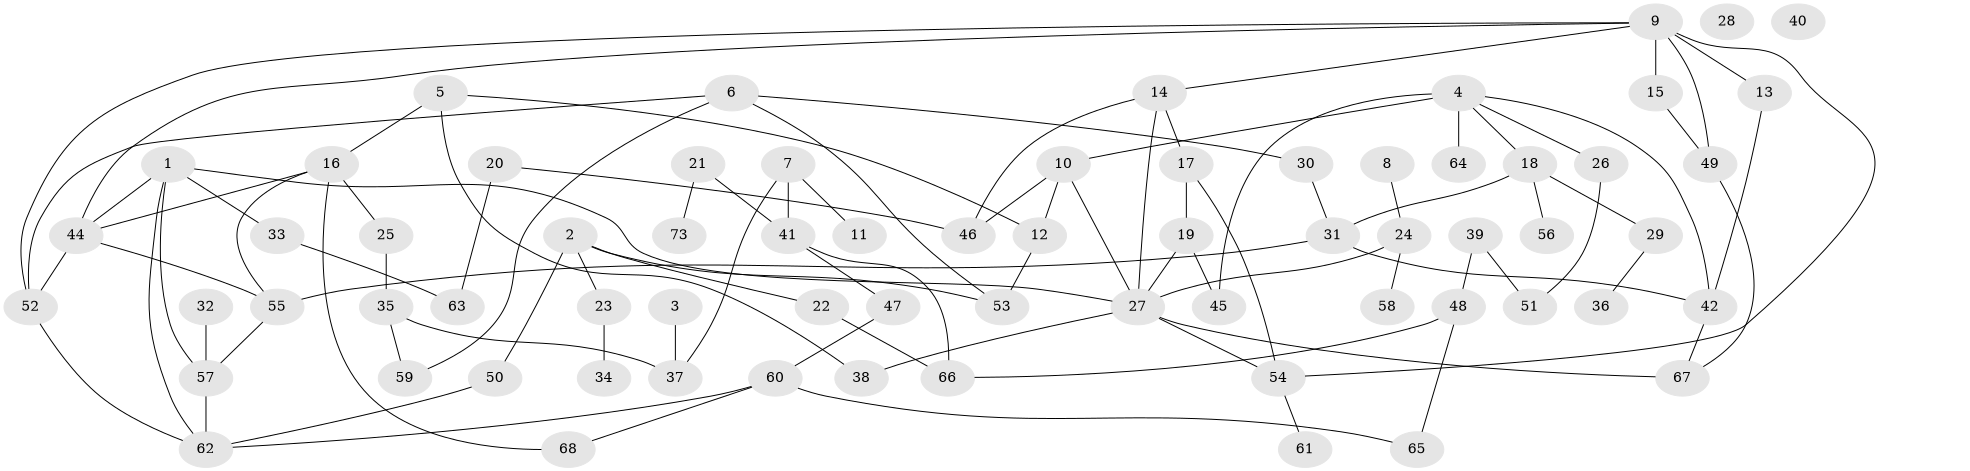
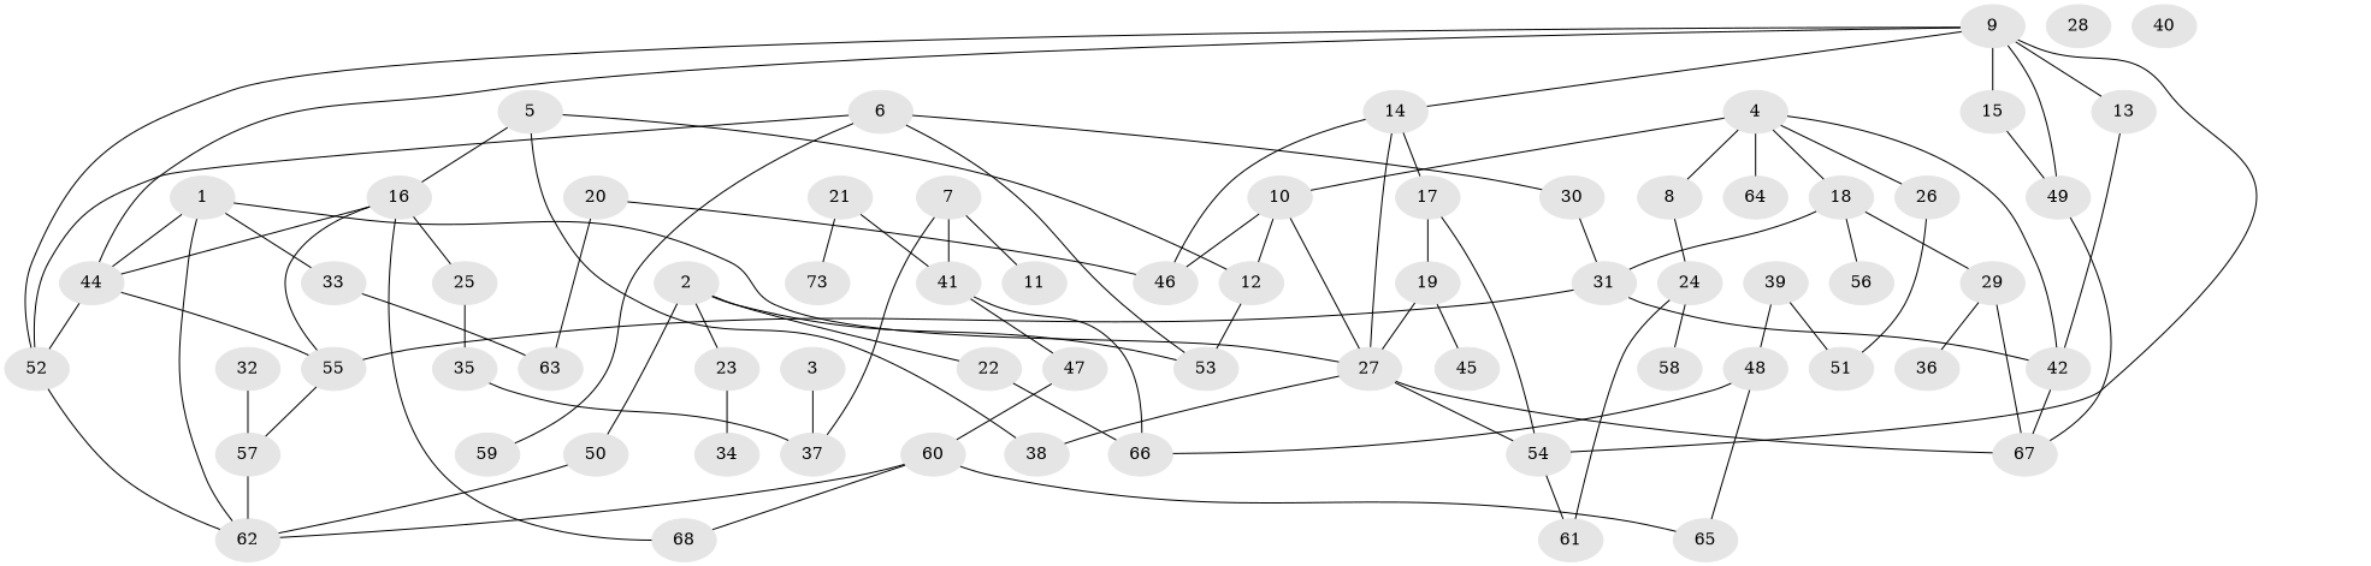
  graph {
    node [color=gray90 style=filled]
    1
    27
    33
    44
    57
    62
    38
    54
    67
    63
    52
    55
    2
    22
    23
    50
    53
    66
    34
    3
    37
    4
    10
    18
    26
    42
    45
    64
    12
    46
    29
    31
    56
    51
    5
    16
    68
    25
    6
    30
    59
    7
    11
    41
    47
    8
    24
    58
    61
    9
    13
    14
    15
    49
    17
    19
    35
    36
    20
    21
    n61 [label=73]
    28
    32
    39
    48
    65
    40
    60
    1 -- 27
    1 -- 33
    1 -- 44
-   1 -- 57
    1 -- 62
    27 -- 38
    27 -- 54
    27 -- 67
    33 -- 63
    44 -- 52
    44 -- 55
    57 -- 62
    54 -- 61
    52 -- 62
    55 -- 57
    2 -- 22
    2 -- 23
    2 -- 50
    2 -- 53
    22 -- 66
    23 -- 34
    50 -- 62
    3 -- 37
    4 -- 10
    4 -- 18
    4 -- 26
    4 -- 42
-   4 -- 45
+   4 -- 8
    4 -- 64
    10 -- 27
    10 -- 12
    10 -- 46
    18 -- 29
    18 -- 31
    18 -- 56
    26 -- 51
    42 -- 67
    12 -- 53
+   29 -- 67
    29 -- 36
    31 -- 55
    31 -- 42
    5 -- 38
    5 -- 12
    5 -- 16
    16 -- 44
    16 -- 55
    16 -- 68
    16 -- 25
    25 -- 35
    6 -- 52
    6 -- 53
    6 -- 30
    6 -- 59
    30 -- 31
    7 -- 37
    7 -- 11
    7 -- 41
    41 -- 66
    41 -- 47
    47 -- 60
    8 -- 24
    24 -- 58
-   24 -- 27
+   24 -- 61
    9 -- 44
    9 -- 54
    9 -- 52
    9 -- 13
    9 -- 14
    9 -- 15
    9 -- 49
    13 -- 42
    14 -- 27
    14 -- 46
    14 -- 17
    15 -- 49
    49 -- 67
    17 -- 54
    17 -- 19
    19 -- 27
    19 -- 45
    35 -- 37
-   35 -- 59
    20 -- 63
    20 -- 46
    21 -- 41
    21 -- n61
    32 -- 57
    39 -- 51
    39 -- 48
    48 -- 66
    48 -- 65
    60 -- 62
    60 -- 68
    60 -- 65
  }
